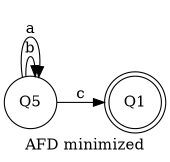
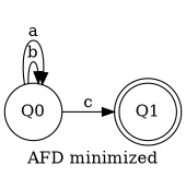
  digraph {
    label="AFD minimized"
    rankdir=LR
-   n1 [label=Q5 shape=circle]
+   n1 [label=Q0 shape=circle]
    n2 [label=Q1 shape=doublecircle]
    n1 -> n1 [label=b]
    n1 -> n1 [label=a]
    n1 -> n2 [label=c]
  }
